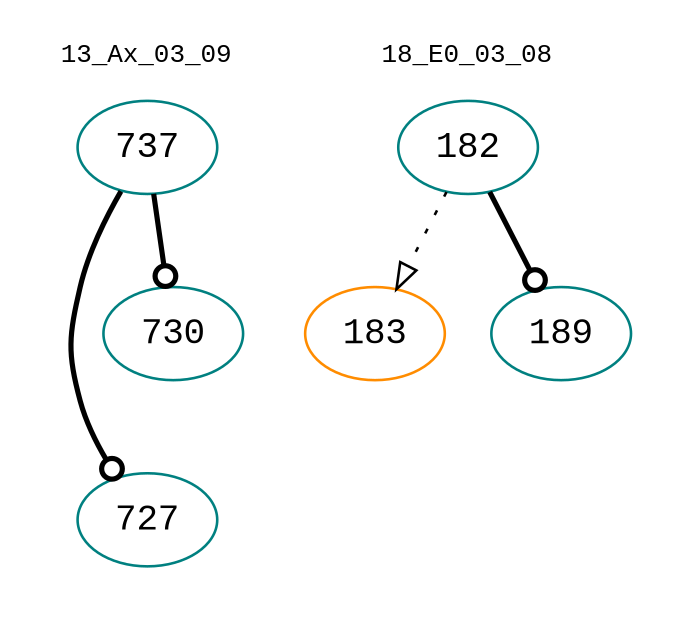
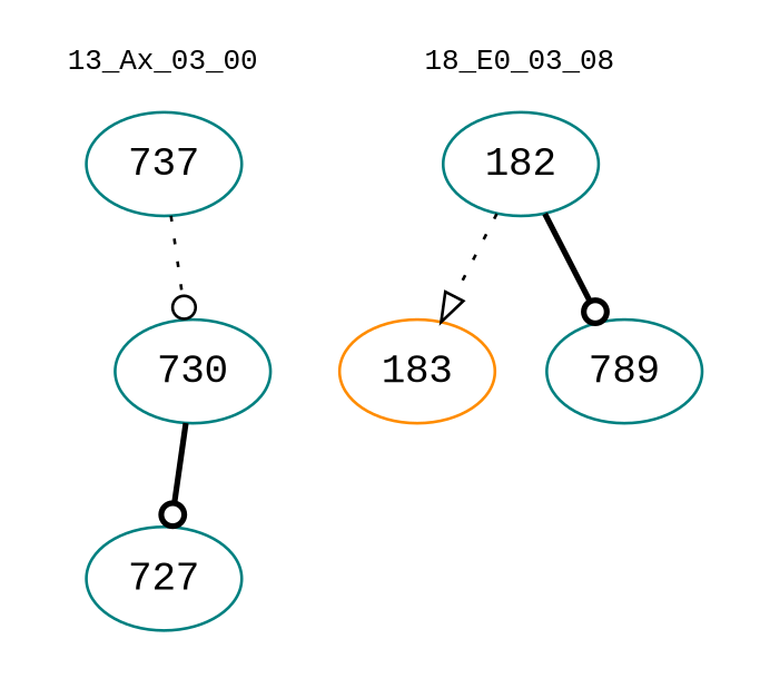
  digraph {
    fontname="Liberation Mono"
    node [color=teal fontname="Liberation Mono"]
    edge [arrowhead=odot color=black fontname="Liberation Mono" style=bold]
    n1 [label=737]
    n2 [label=727]
    n3 [label=730]
    n4 [label=182]
    n5 [color=darkorange label=183]
-   n6 [label=189]
+   n6 [label=789]
    subgraph cluster_1 {
      color=white
      fontsize=10
-     label="13_Ax_03_09"
+     label="13_Ax_03_00"
      n1
      n2
      n3
    }
    subgraph cluster_2 {
      color=white
      fontsize=10
      label="18_E0_03_08"
      n4
      n5
      n6
    }
-   n1 -> n2
-   n1 -> n3
+   n3 -> n2
+   n1 -> n3 [style=dotted]
    n4 -> n5 [arrowhead=onormal style=dotted]
    n4 -> n6
  }
